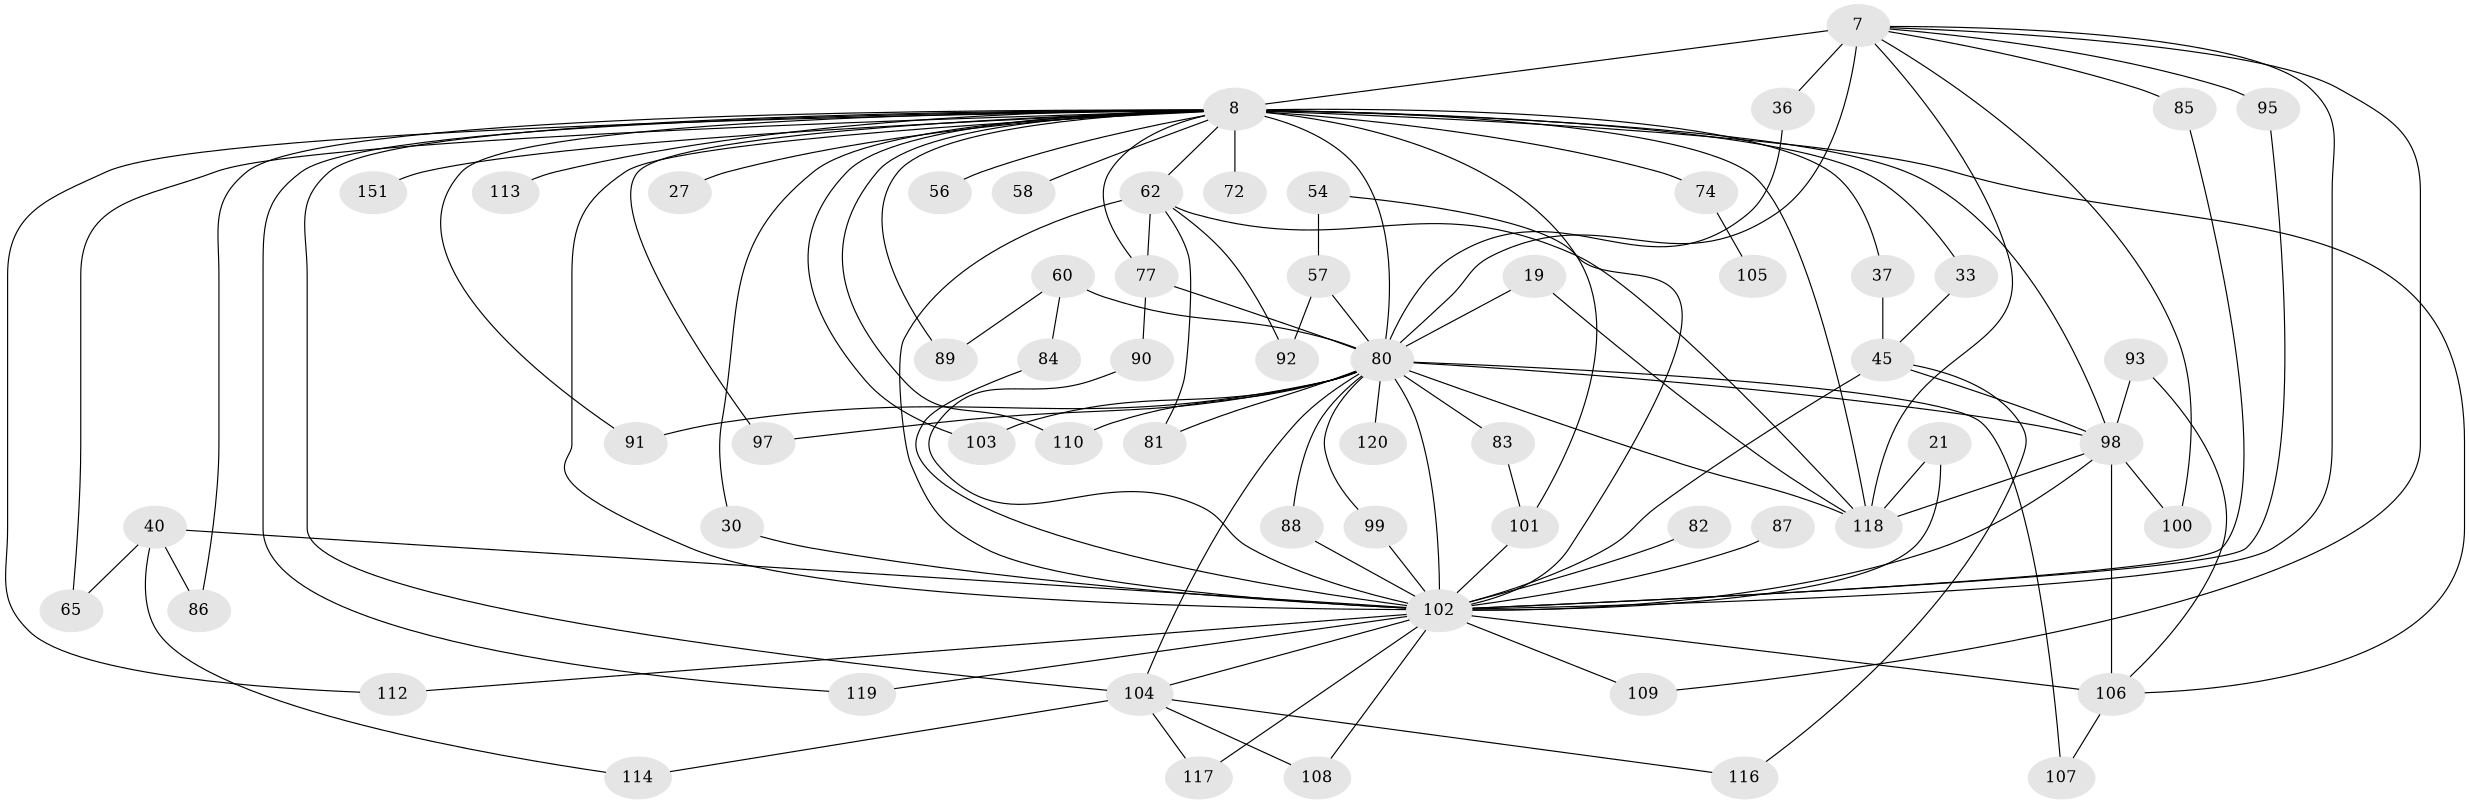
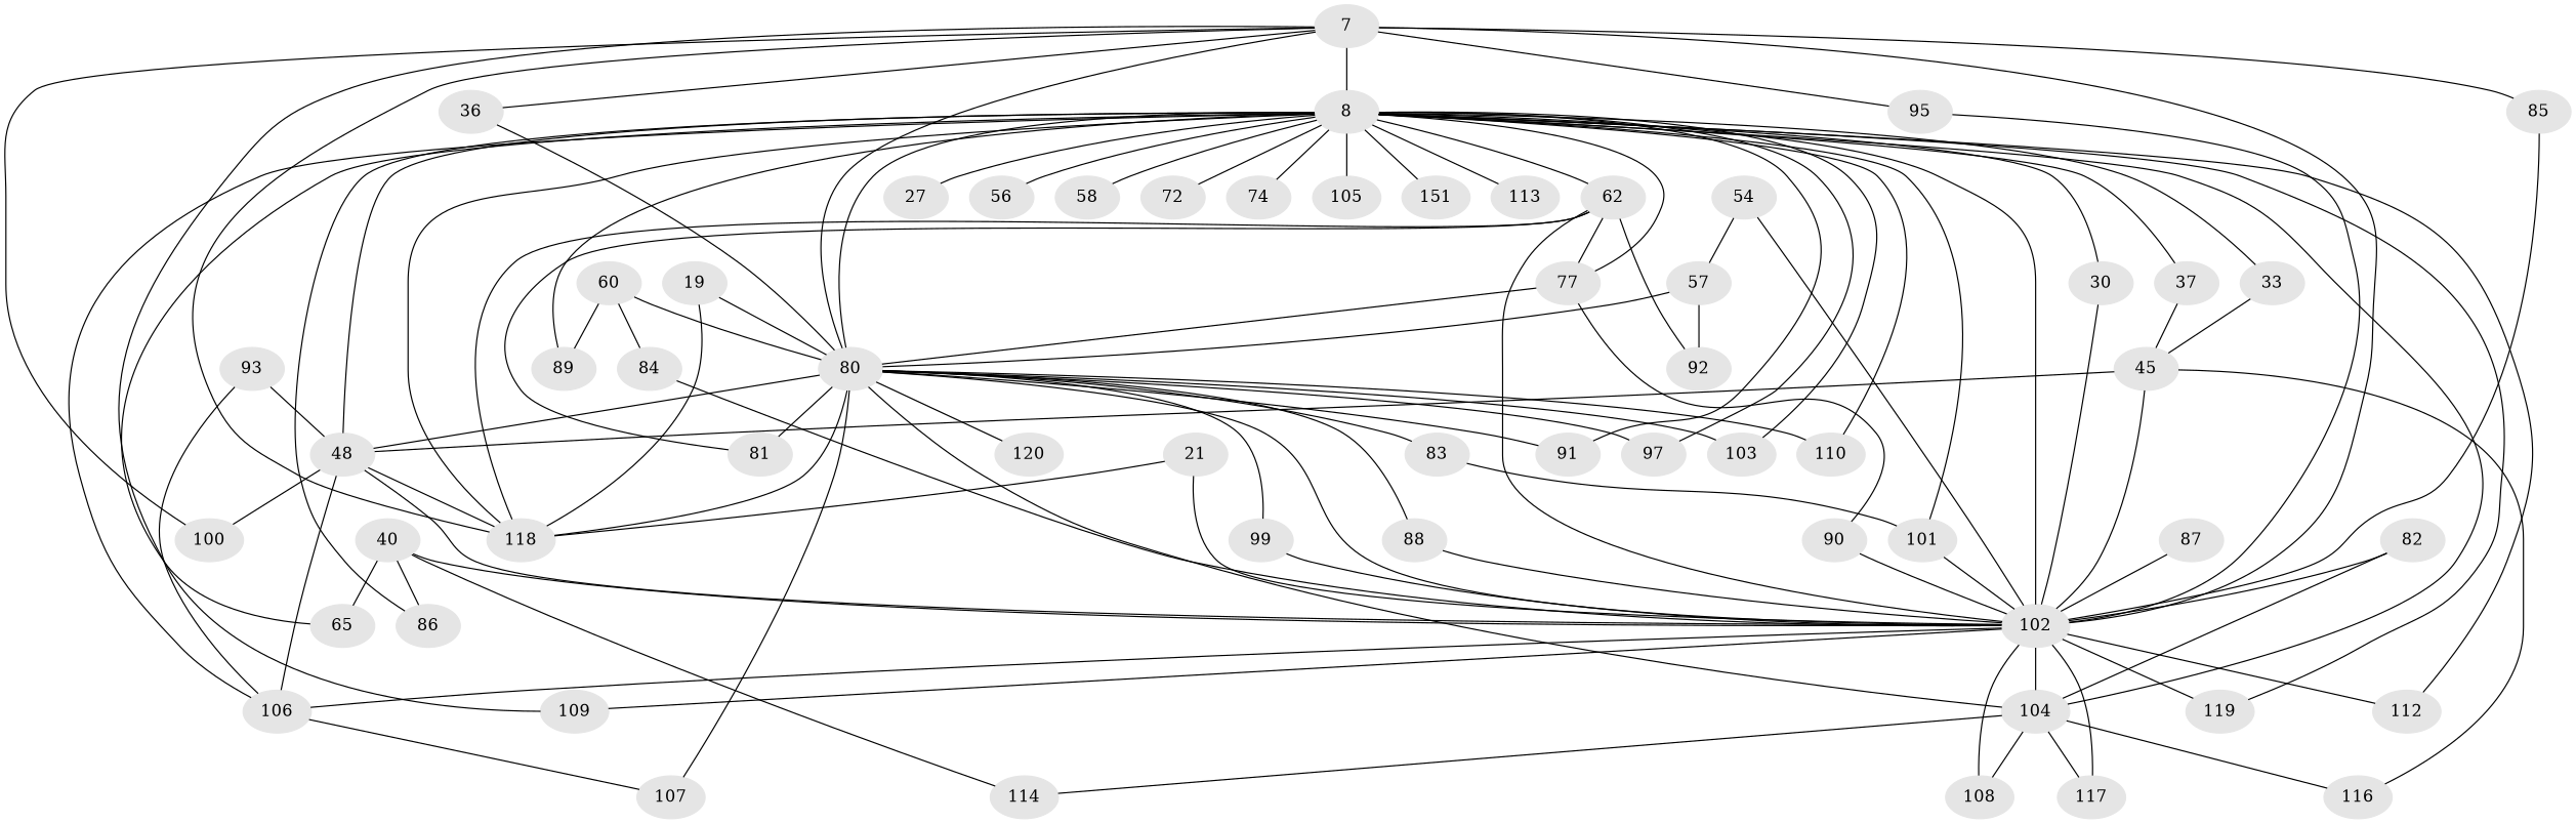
  graph {
    node [color=gray90 style=filled]
    7 [super="+6"]
    8 [super="+2+4"]
    36
    80 [super="+59"]
    85
    95
    100
    102 [super="+73+94+5"]
    109
    118 [super="+23+26+63+25+115"]
    27
    30
    33
    37
    56
    58
    62 [super="+49"]
    65
    72
    74
    77 [super="+76+53"]
    86 [super="+67"]
    89
    91
    97
-   98 [super="+75"]
+   98 [super="+75" label=48]
    101 [super="+41"]
    103
    104 [super="+32+55+64+66+71"]
    105
    106 [super="+42+35+79"]
    110
    n33 [label=151]
    112
    113
    119
    81
    83
    88
    99
    107
    120
    108
    117
    45 [super="+14"]
    92
    90
    114
    116
    19
    21
    40
    57 [super="+31"]
    54
    60 [super="+39+16"]
    84
    82
    87
    93
    7 -- 8 [weight=8]
    7 -- 36
    7 -- 80 [weight=4]
    7 -- 85
    7 -- 95
    7 -- 100
    7 -- 102 [weight=6]
    7 -- 109
    7 -- 118
    8 -- 80 [weight=12]
    8 -- 102 [weight=8]
    8 -- 118 [weight=5]
    8 -- 27 [weight=2]
    8 -- 30
    8 -- 33
    8 -- 37
    8 -- 56 [weight=2]
    8 -- 58
    8 -- 62 [weight=2]
    8 -- 65
    8 -- 72 [weight=2]
    8 -- 74 [weight=2]
    8 -- 77 [weight=2]
    8 -- 86 [weight=2]
    8 -- 89
    8 -- 91
    8 -- 97
    8 -- 98 [weight=2]
    8 -- 101 [weight=3]
    8 -- 103
    8 -- 104 [weight=5]
-   74 -- 105 [weight=2]
+   8 -- 105 [weight=2]
    8 -- 106 [weight=2]
    8 -- 110
    8 -- n33 [weight=2]
    8 -- 112
    8 -- 113 [weight=2]
    8 -- 119
    36 -- 80
    80 -- 102 [weight=6]
    80 -- 118
    80 -- 91
    80 -- 97
    80 -- 98 [weight=3]
    80 -- 103
    80 -- 104 [weight=5]
    80 -- 110
    80 -- 81
    80 -- 83
    80 -- 88
    80 -- 99
    80 -- 107
    80 -- 120
    85 -- 102
    95 -- 102
    102 -- 109
    102 -- 104 [weight=2]
    102 -- 106 [weight=2]
    102 -- 112
    102 -- 119
    102 -- 108
    102 -- 117
    30 -- 102
    33 -- 45
    37 -- 45
    62 -- 102 [weight=3]
    62 -- 118 [weight=2]
    62 -- 77 [weight=2]
    62 -- 81
    62 -- 92
    77 -- 80
    77 -- 90
    98 -- 100
    98 -- 102 [weight=2]
    98 -- 118
    98 -- 106
    101 -- 102
    104 -- 108
    104 -- 117
    104 -- 114
    104 -- 116
    106 -- 107
    83 -- 101
    88 -- 102
    99 -- 102
    45 -- 102 [weight=4]
    45 -- 98
    45 -- 116
    90 -- 102
    19 -- 80
    19 -- 118
    21 -- 102 [weight=2]
    21 -- 118
    40 -- 102 [weight=3]
    40 -- 65
    40 -- 86
    40 -- 114
    57 -- 80 [weight=3]
    57 -- 92
    54 -- 102
    54 -- 57
    60 -- 80 [weight=6]
    60 -- 89
    60 -- 84
    84 -- 102
    82 -- 102
+   82 -- 104
    87 -- 102 [weight=2]
    93 -- 98
    93 -- 106
  }
